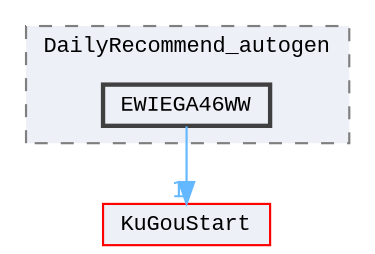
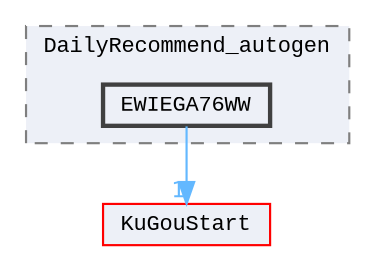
  digraph {
    compound=true
    fontname="Liberation Mono"
    node [fillcolor="#edf0f7" fontname="Liberation Mono" fontsize=10 shape=box]
-   n1 [color=grey25 height=0.2 label=EWIEGA46WW style="filled,bold" width=0.4]
+   n1 [color=grey25 height=0.2 label=EWIEGA76WW style="filled,bold" width=0.4]
    n2 [color=red height=0.2 label=KuGouStart style=filled width=0.4]
    subgraph cluster_1 {
      bgcolor="#edf0f7"
      fontsize=10
      label=DailyRecommend_autogen
      pencolor=grey50
      style="filled,dashed"
      n1
    }
    n1 -> n2 [color=steelblue1 fontcolor=steelblue1 fontname="Liberation Mono" fontsize=10 headlabel=1 labeldistance=1.5 labelfontname=Helvetica labelfontsize=10]
  }
